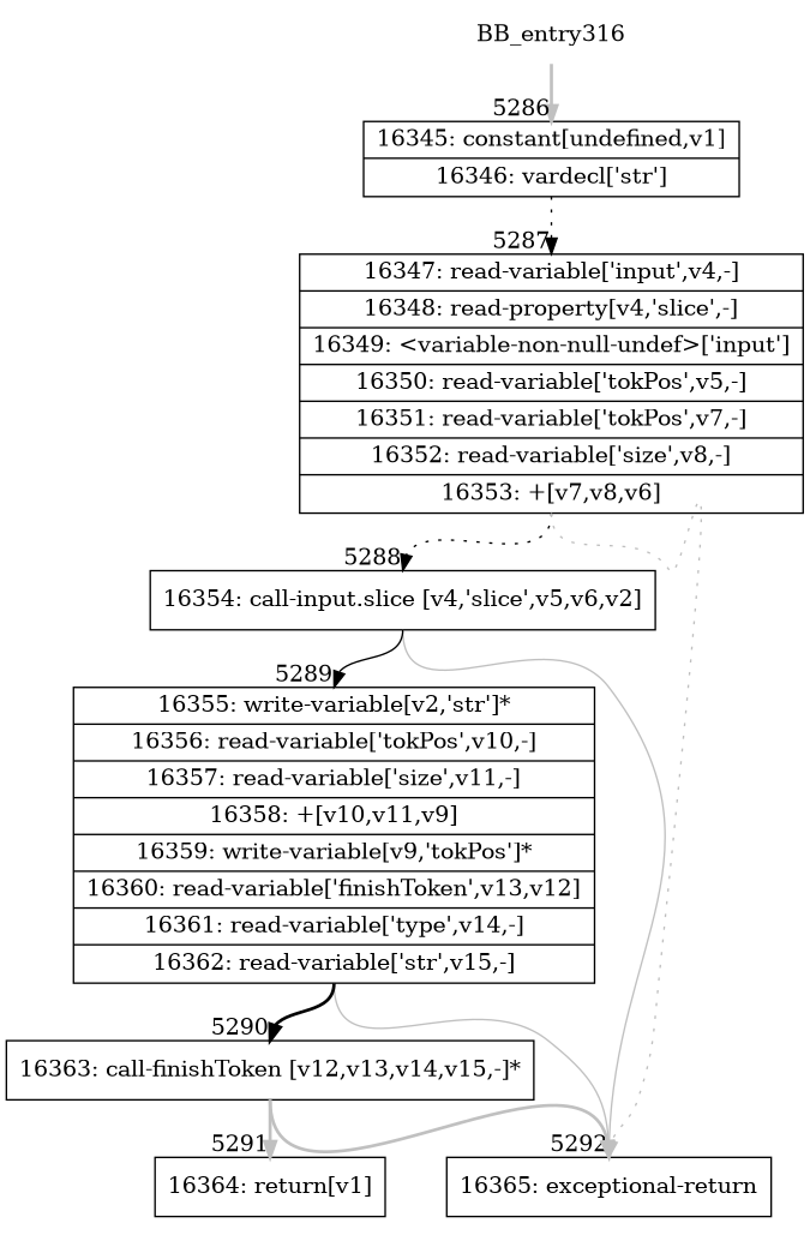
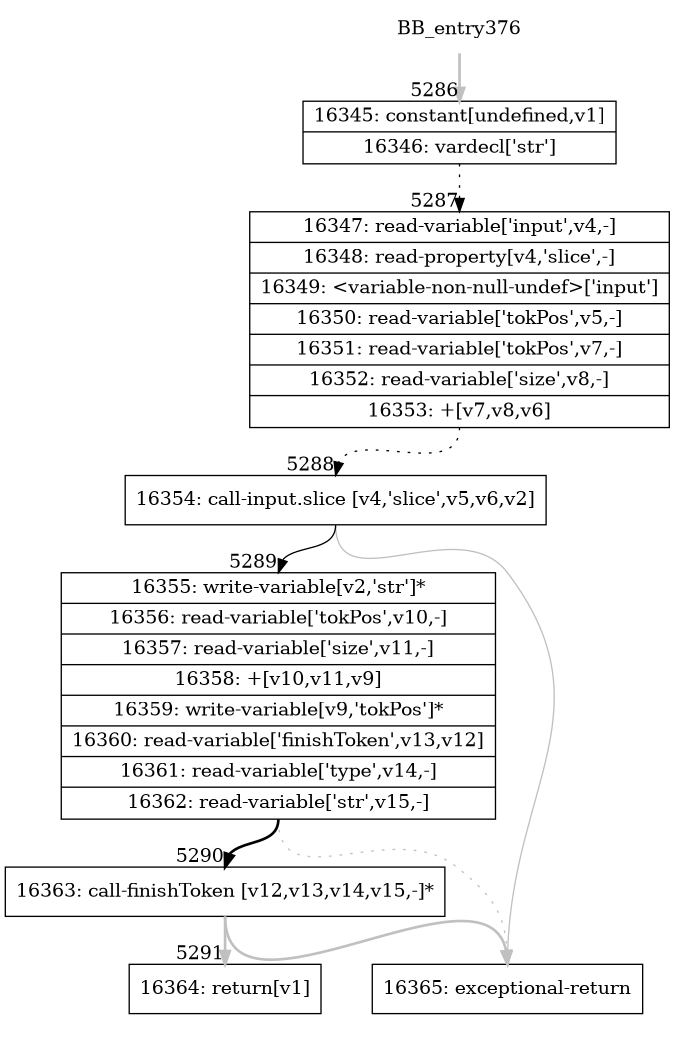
  digraph {
    rankdir=TD
    node [shape=record]
    edge [color=gray headport=n style=bold tailport=s]
-   BB_entry316 [shape=none]
+   BB_entry316 [shape=none label=BB_entry376]
    n2 [label="{16345: constant[undefined,v1]|16346: vardecl['str']}"]
    n3 [label="{16347: read-variable['input',v4,-]|16348: read-property[v4,'slice',-]|16349: \<variable-non-null-undef\>['input']|16350: read-variable['tokPos',v5,-]|16351: read-variable['tokPos',v7,-]|16352: read-variable['size',v8,-]|16353: +[v7,v8,v6]}"]
    n4 [label="{16354: call-input.slice [v4,'slice',v5,v6,v2]}"]
    n5 [label="{16365: exceptional-return}"]
    n6 [label="{16355: write-variable[v2,'str']*|16356: read-variable['tokPos',v10,-]|16357: read-variable['size',v11,-]|16358: +[v10,v11,v9]|16359: write-variable[v9,'tokPos']*|16360: read-variable['finishToken',v13,v12]|16361: read-variable['type',v14,-]|16362: read-variable['str',v15,-]}"]
    n7 [label="{16363: call-finishToken [v12,v13,v14,v15,-]*}"]
    n8 [label="{16364: return[v1]}"]
    BB_entry316 -> n2 [headlabel="    5286"]
    n2 -> n3 [headlabel="      5287" style=dotted color=""]
    n3 -> n4 [headlabel="      5288" style=dotted color=""]
-   n3 -> n5 [headlabel="      5292" style=dotted]
    n4 -> n5 [style=solid]
    n4 -> n6 [headlabel="      5289" style=solid color=""]
-   n6 -> n5 [style=solid]
+   n6 -> n5 [style=dotted]
    n6 -> n7 [headlabel="      5290" color=""]
    n7 -> n5
    n7 -> n8 [headlabel="      5291"]
  }
